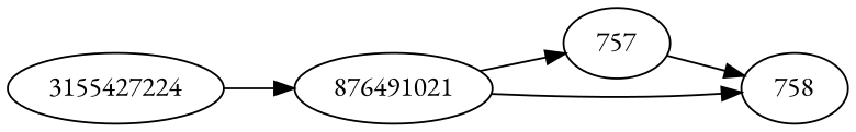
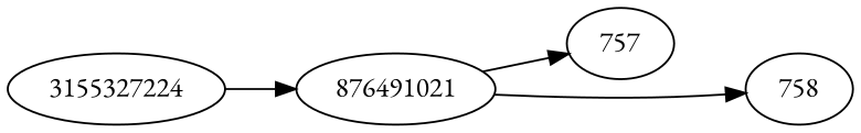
  strict digraph {
    fontname="EB Garamond"
    rankdir=LR
    node [fontname="EB Garamond"]
    edge [fontname="EB Garamond"]
    n1 [label=876491021]
    757
    758
-   3155427224
+   3155427224 [label=3155327224]
    n1 -> 757
    n1 -> 758
-   757 -> 758
    3155427224 -> n1
  }
